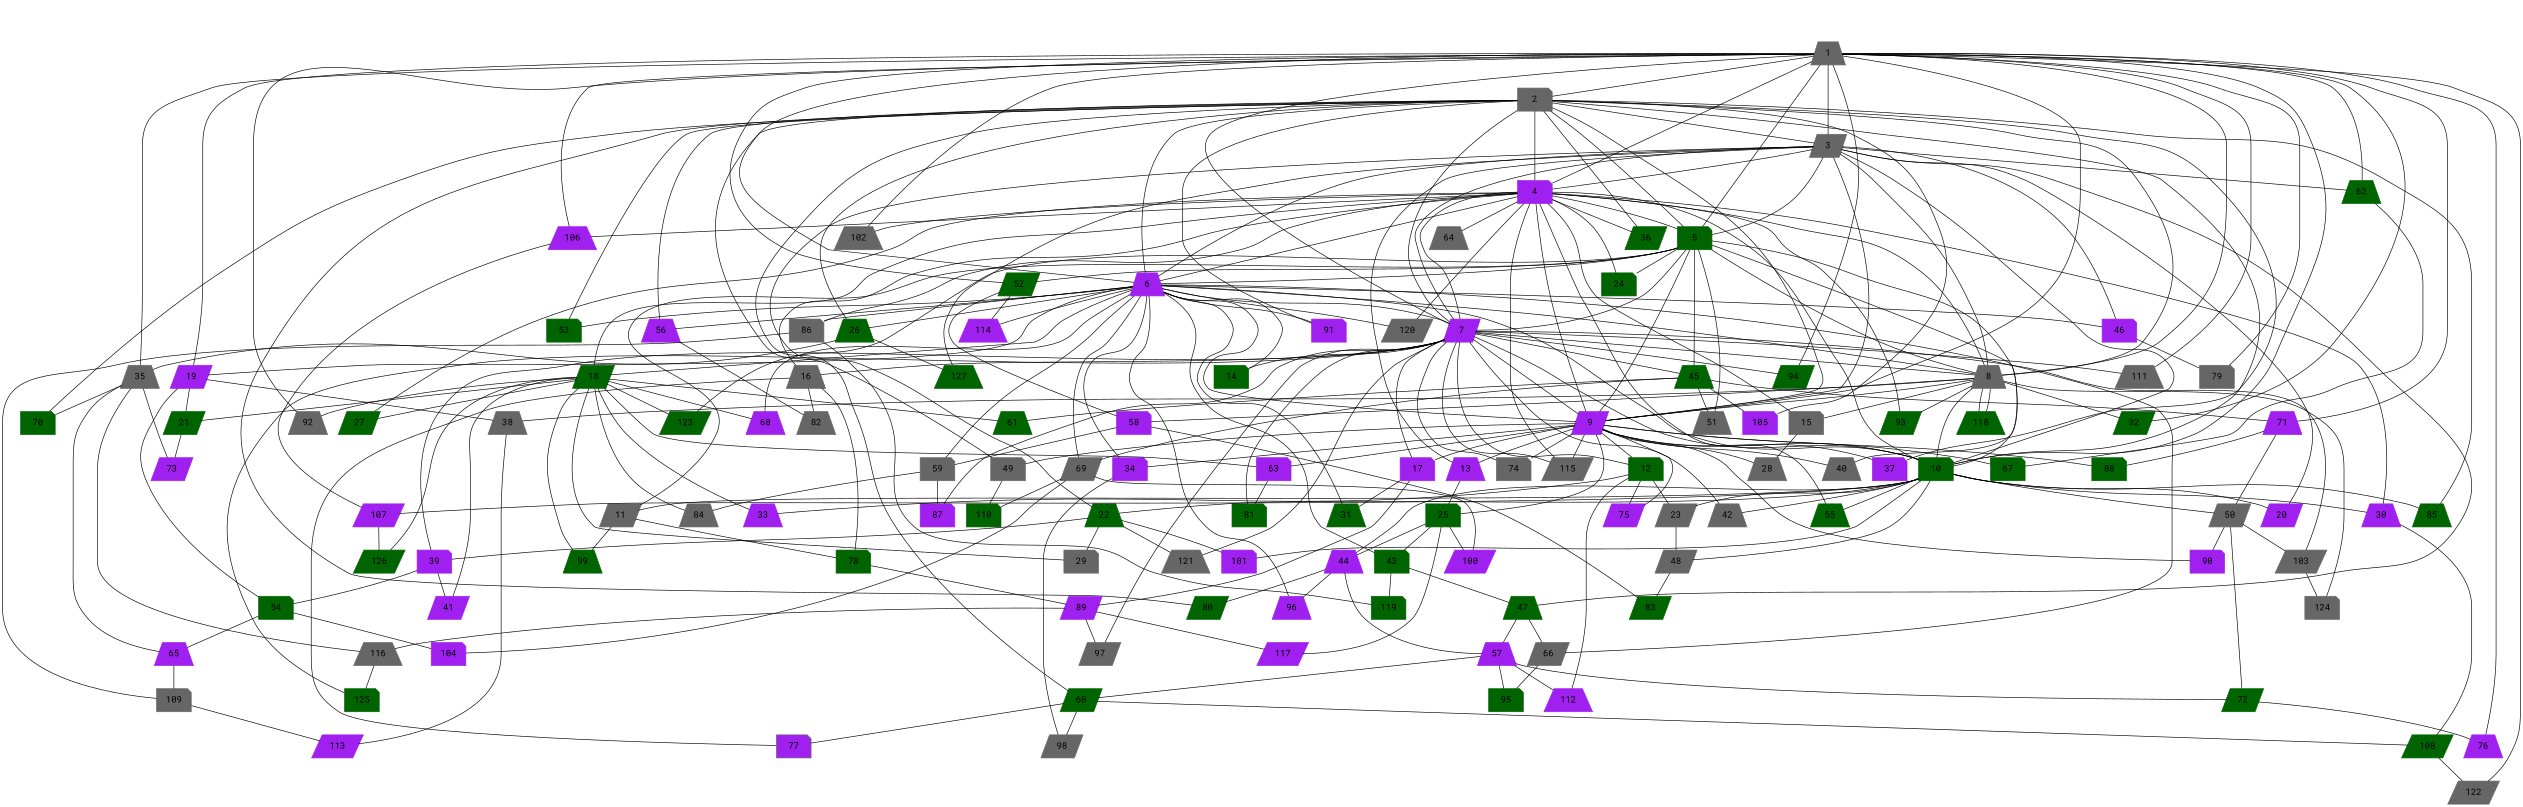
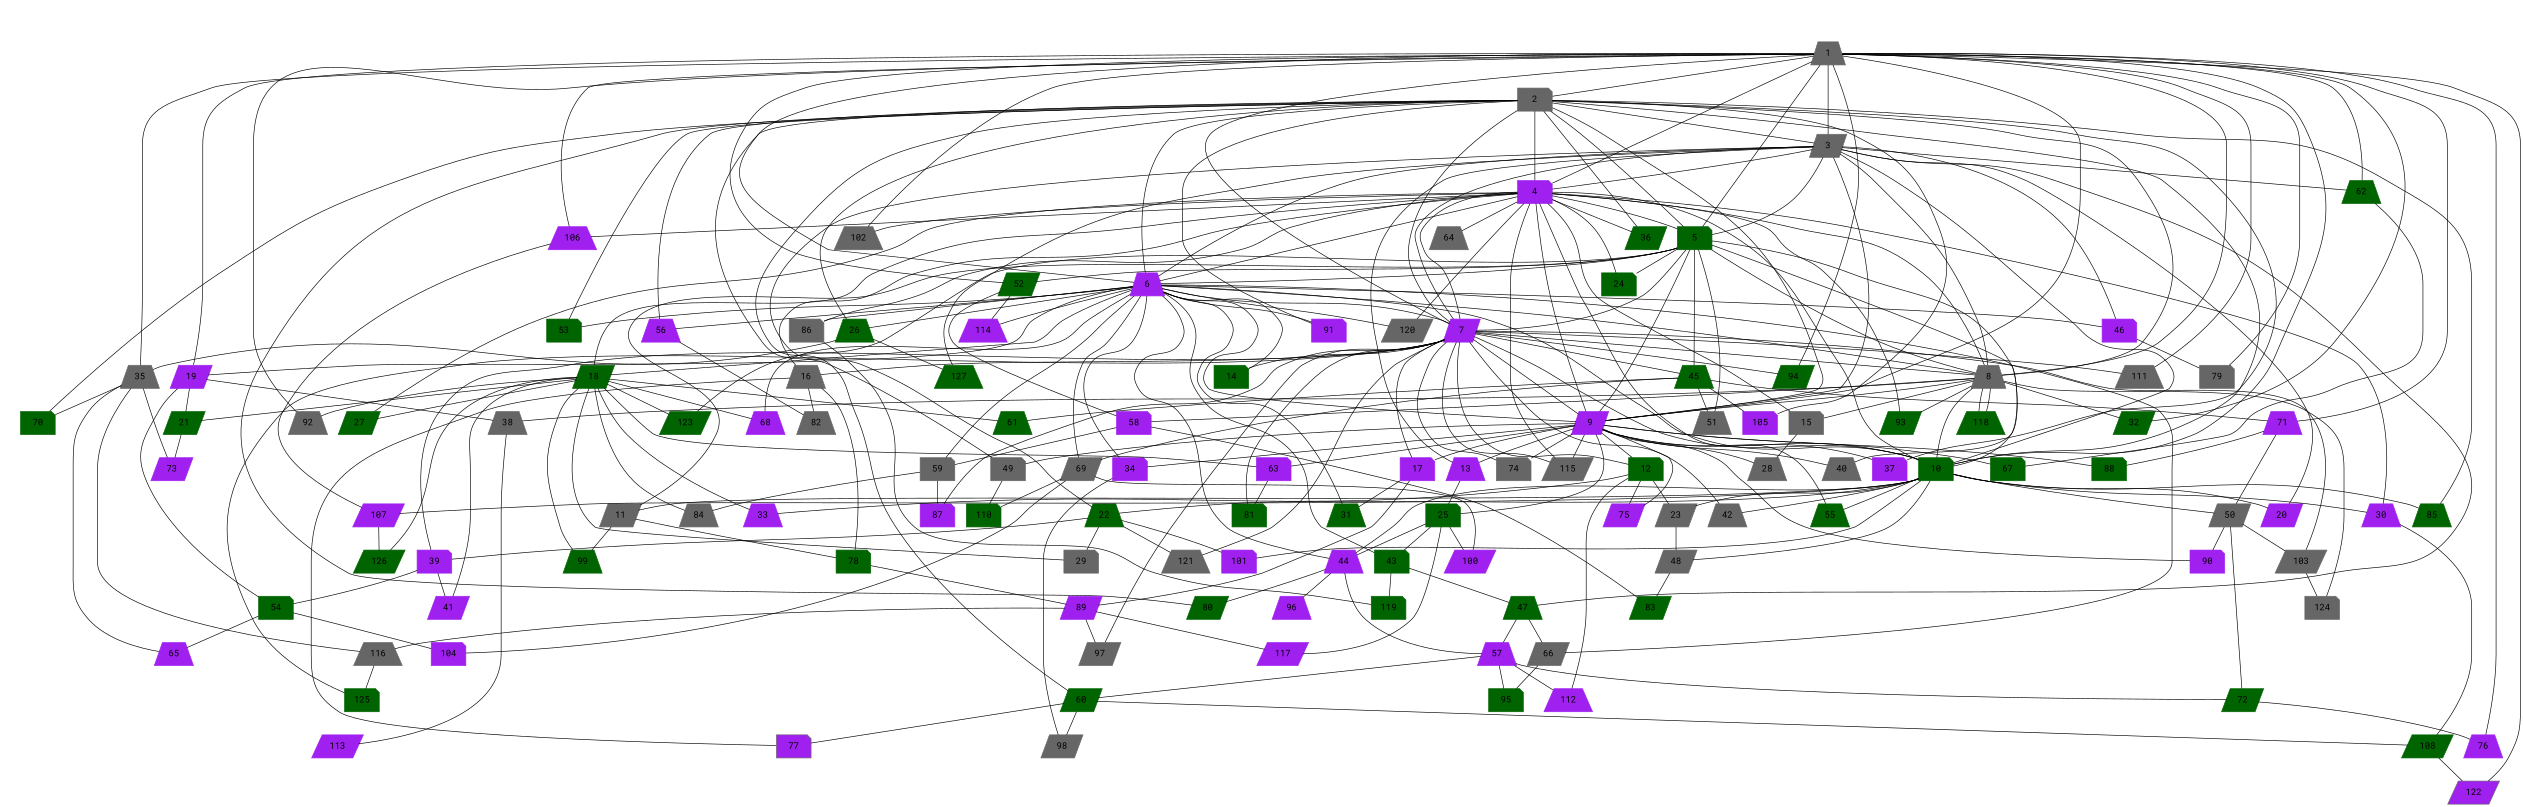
  graph {
    fontname="Roboto Mono"
    node [color=darkgreen fontname="Roboto Mono" shape=trapezium style=filled]
    edge [fontname="Roboto Mono"]
    1 [color=gray40]
    2 [color=gray40 shape=note]
    3 [color=gray40 shape=parallelogram]
    4 [color=purple shape=note]
    5 [shape=note]
    6 [color=purple]
    7 [color=purple shape=parallelogram]
    8 [color=gray40]
    9 [color=purple shape=parallelogram]
    10 [shape=note]
    19 [color=purple shape=parallelogram]
    32 [shape=parallelogram]
    35 [color=gray40]
    52 [shape=parallelogram]
    62
    71 [color=purple]
    76 [color=purple]
    79 [color=gray40 shape=note]
    92 [color=gray40]
    94 [shape=parallelogram]
    102 [color=gray40]
    106 [color=purple]
    111 [color=gray40]
-   122 [color=gray40 shape=parallelogram]
+   122 [color=gray40 shape=parallelogram fillcolor=purple]
    26
    36 [shape=parallelogram]
    37 [color=purple shape=note]
    49 [color=gray40 shape=note]
    53 [shape=note]
    56 [color=purple]
    60 [shape=parallelogram]
    70 [shape=note]
    80 [shape=parallelogram]
    85
    91 [color=purple shape=note]
    105 [color=purple shape=note]
    13 [color=purple]
    20 [color=purple shape=parallelogram]
    22
    46 [color=purple shape=note]
    47
    127
    15 [color=gray40 shape=note]
    16 [color=gray40]
    18 [shape=parallelogram]
    24 [shape=note]
    27 [shape=parallelogram]
    30 [color=purple]
    55
    64 [color=gray40]
    86 [color=gray40 shape=note]
    93 [shape=parallelogram]
    115 [color=gray40 shape=parallelogram]
    120 [color=gray40 shape=parallelogram]
    11 [color=gray40 shape=parallelogram]
    40 [color=gray40]
    45
    51 [color=gray40]
    123 [shape=parallelogram]
    14 [shape=note]
    31
    34 [color=purple shape=note]
    43 [shape=note]
    59 [color=gray40 shape=note]
    66 [color=gray40 shape=parallelogram]
    68 [color=purple]
    69 [color=gray40 shape=parallelogram]
    96 [color=purple]
    114 [color=purple]
    12 [shape=note]
    17 [color=purple shape=note]
    39 [color=purple shape=note]
    42 [color=gray40]
    74 [color=gray40 shape=note]
    81 [shape=note]
    87 [color=purple shape=note]
    97 [color=gray40 shape=parallelogram]
    103 [color=gray40 shape=parallelogram]
    121 [color=gray40]
    125 [shape=note]
    38 [color=gray40]
    58 [color=purple shape=note]
    118
    124 [color=gray40 shape=note]
    25 [shape=note]
    28 [color=gray40]
    63 [color=purple shape=note]
    67 [shape=note]
    75 [color=purple shape=parallelogram]
    88 [shape=note]
    90 [color=purple shape=note]
    50 [color=gray40 shape=parallelogram]
    23 [color=gray40 shape=parallelogram]
    44 [color=purple]
    48 [color=gray40 shape=parallelogram]
    101 [color=purple shape=note]
    107 [color=purple shape=parallelogram]
    21 [shape=parallelogram]
    54 [shape=note]
    73 [color=purple shape=parallelogram]
    65 [color=purple]
    116 [color=gray40]
    110 [shape=note]
    82 [color=gray40]
    77 [color=gray40 fillcolor=purple shape=note]
    108 [shape=parallelogram]
    98 [color=gray40 shape=parallelogram]
    29 [color=gray40 shape=note]
    57 [color=purple]
    78 [shape=note]
    99
    33 [color=purple]
    41 [color=purple shape=parallelogram]
    61
    84 [color=gray40]
    126 [shape=parallelogram]
    119 [shape=note]
-   109 [color=gray40 shape=note]
    72 [shape=parallelogram]
    95 [shape=note]
    100 [color=purple shape=parallelogram]
    104 [color=purple shape=note]
    112 [color=purple]
    89 [color=purple shape=parallelogram]
    113 [color=purple shape=parallelogram]
    83 [shape=parallelogram]
    117 [color=purple shape=parallelogram]
    1 -- 2
    1 -- 3
    1 -- 4
    1 -- 5
    1 -- 6
    1 -- 7
    1 -- 8
    1 -- 9
    1 -- 10
    1 -- 19
    1 -- 32
    1 -- 35
    1 -- 52
    1 -- 62
    1 -- 71
    1 -- 76
    1 -- 79
    1 -- 92
    1 -- 94
    1 -- 102
    1 -- 106
    1 -- 111
    1 -- 122
    2 -- 3
    2 -- 4
    2 -- 5
    2 -- 6
    2 -- 7
    2 -- 8
    2 -- 9
    2 -- 10
    2 -- 26
    2 -- 36
    2 -- 37
    2 -- 49
    2 -- 53
    2 -- 56
    2 -- 60
    2 -- 70
    2 -- 80
    2 -- 85
    2 -- 91
    2 -- 105
    3 -- 4
    3 -- 5
    3 -- 6
    3 -- 7
    3 -- 8
    3 -- 9
    3 -- 10
    3 -- 62
    3 -- 13
    3 -- 20
    3 -- 22
    3 -- 46
    3 -- 47
    3 -- 127
    4 -- 5
    4 -- 6
    4 -- 7
    4 -- 8
    4 -- 9
    4 -- 10
    4 -- 102
    4 -- 106
    4 -- 36
    4 -- 15
    4 -- 16
    4 -- 18
    4 -- 24
    4 -- 27
    4 -- 30
    4 -- 55
    4 -- 64
    4 -- 86
    4 -- 93
    4 -- 115
    4 -- 120
    5 -- 6
    5 -- 7
    5 -- 8
    5 -- 9
    5 -- 10
    5 -- 52
    5 -- 24
    5 -- 11
    5 -- 40
    5 -- 45
    5 -- 51
    5 -- 123
    6 -- 7
    6 -- 8
    6 -- 9
    6 -- 10
    6 -- 19
    6 -- 26
    6 -- 53
    6 -- 56
    6 -- 91
    6 -- 46
    6 -- 18
    6 -- 86
    6 -- 120
    6 -- 14
    6 -- 31
    6 -- 34
    6 -- 43
    6 -- 59
    6 -- 66
    6 -- 68
    6 -- 69
-   6 -- 96
+   6 -- 44
    6 -- 114
    7 -- 8
    7 -- 9
    7 -- 10
    7 -- 94
    7 -- 111
    7 -- 16
    7 -- 115
    7 -- 45
    7 -- 14
    7 -- 12
    7 -- 17
    7 -- 39
    7 -- 42
    7 -- 74
    7 -- 81
    7 -- 87
    7 -- 97
    7 -- 103
    7 -- 121
    7 -- 125
    8 -- 9
    8 -- 10
    8 -- 32
    8 -- 15
    8 -- 93
    8 -- 38
    8 -- 58
    8 -- 118
    8 -- 118
    8 -- 124
    9 -- 10
    9 -- 37
    9 -- 49
    9 -- 13
    9 -- 115
    9 -- 40
    9 -- 34
    9 -- 12
    9 -- 17
    9 -- 74
    9 -- 25
    9 -- 28
    9 -- 63
    9 -- 67
    9 -- 75
    9 -- 88
    9 -- 90
    10 -- 85
    10 -- 20
    10 -- 22
    10 -- 30
    10 -- 55
    10 -- 11
    10 -- 42
    10 -- 50
    10 -- 23
    10 -- 44
    10 -- 48
    10 -- 101
    10 -- 107
    19 -- 38
    19 -- 21
    19 -- 54
    35 -- 70
    35 -- 73
    35 -- 65
    35 -- 116
    52 -- 114
    52 -- 58
    62 -- 67
    71 -- 88
    71 -- 50
    106 -- 107
    26 -- 35
    26 -- 127
    49 -- 110
    56 -- 82
    60 -- 77
    60 -- 108
    60 -- 98
    13 -- 25
    22 -- 39
    22 -- 121
    22 -- 101
    22 -- 29
    46 -- 79
    47 -- 66
    47 -- 57
    15 -- 28
    16 -- 82
    16 -- 77
    16 -- 78
    18 -- 92
    18 -- 27
    18 -- 123
    18 -- 68
    18 -- 63
    18 -- 21
    18 -- 29
    18 -- 99
    18 -- 33
    18 -- 41
    18 -- 61
    18 -- 84
    18 -- 126
    30 -- 108
    86 -- 119
-   86 -- 109
    11 -- 78
    11 -- 99
    45 -- 71
    45 -- 105
    45 -- 51
    45 -- 69
    45 -- 61
    34 -- 98
    43 -- 47
    43 -- 119
    59 -- 87
    59 -- 84
    66 -- 95
    69 -- 110
    69 -- 100
    69 -- 104
    12 -- 75
    12 -- 23
    12 -- 33
    12 -- 112
    17 -- 31
    17 -- 89
    39 -- 54
    39 -- 41
    103 -- 124
    38 -- 113
    58 -- 59
    58 -- 83
    25 -- 43
    25 -- 44
    25 -- 100
    25 -- 117
    63 -- 81
    50 -- 103
    50 -- 90
    50 -- 72
    23 -- 48
    44 -- 80
    44 -- 96
    44 -- 57
    48 -- 83
    107 -- 126
    21 -- 73
    54 -- 65
    54 -- 104
-   65 -- 109
    116 -- 125
    108 -- 122
    57 -- 60
    57 -- 72
    57 -- 95
    57 -- 112
    78 -- 89
-   109 -- 113
    72 -- 76
    89 -- 97
    89 -- 116
    89 -- 117
  }
